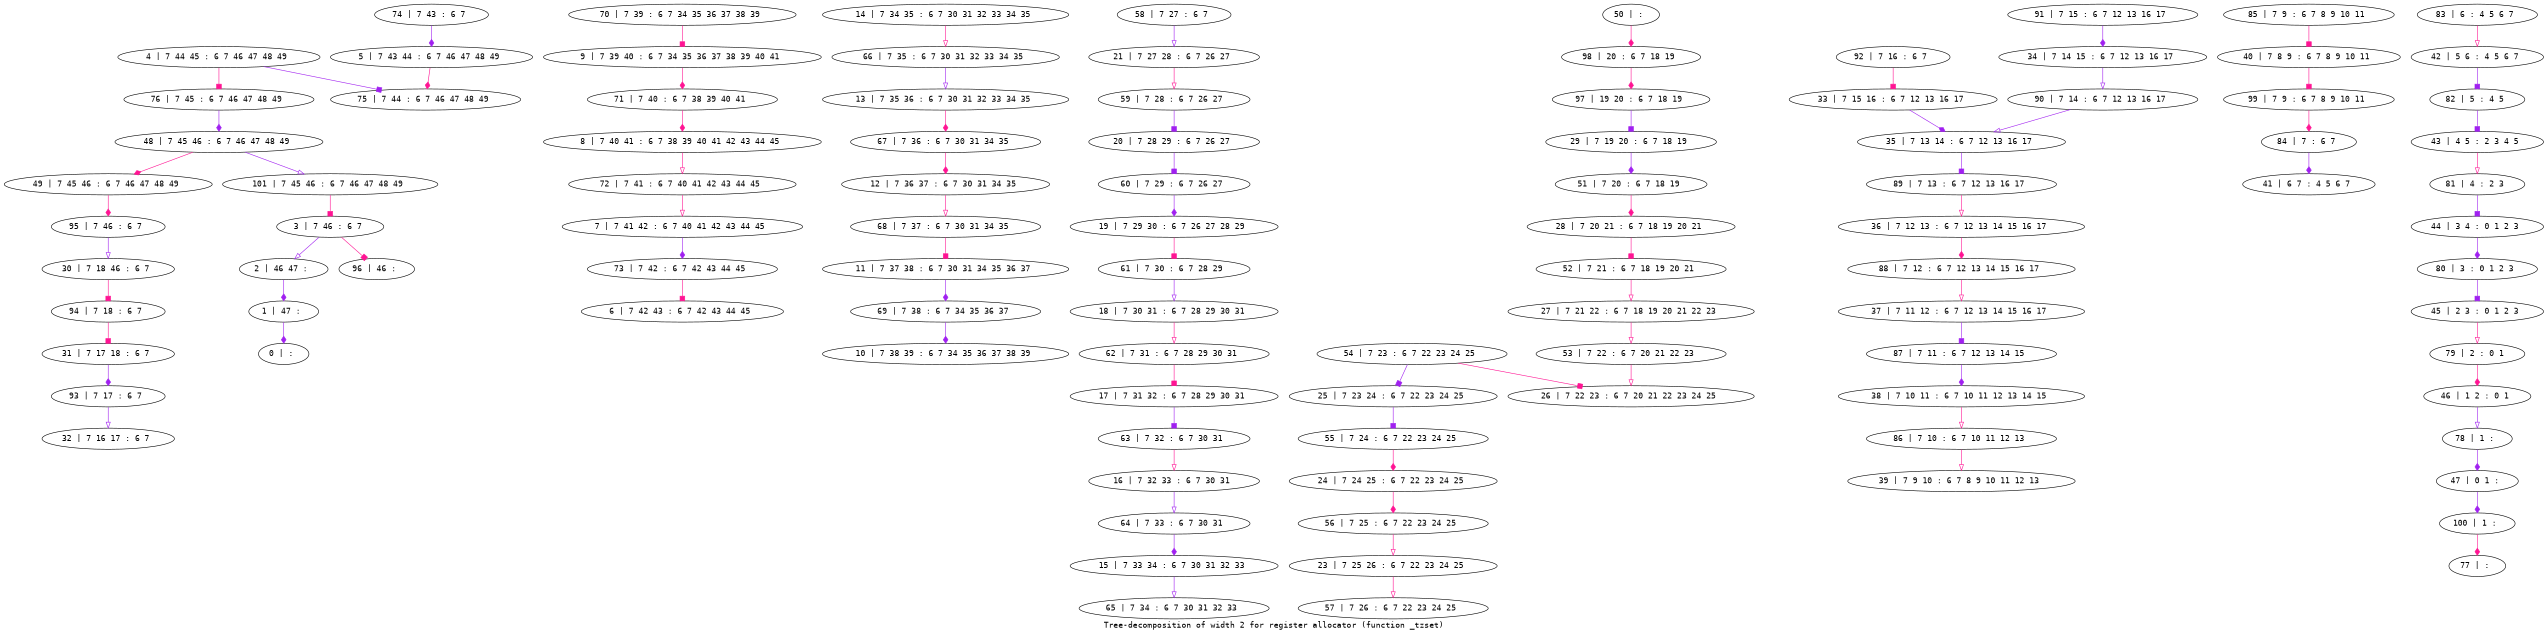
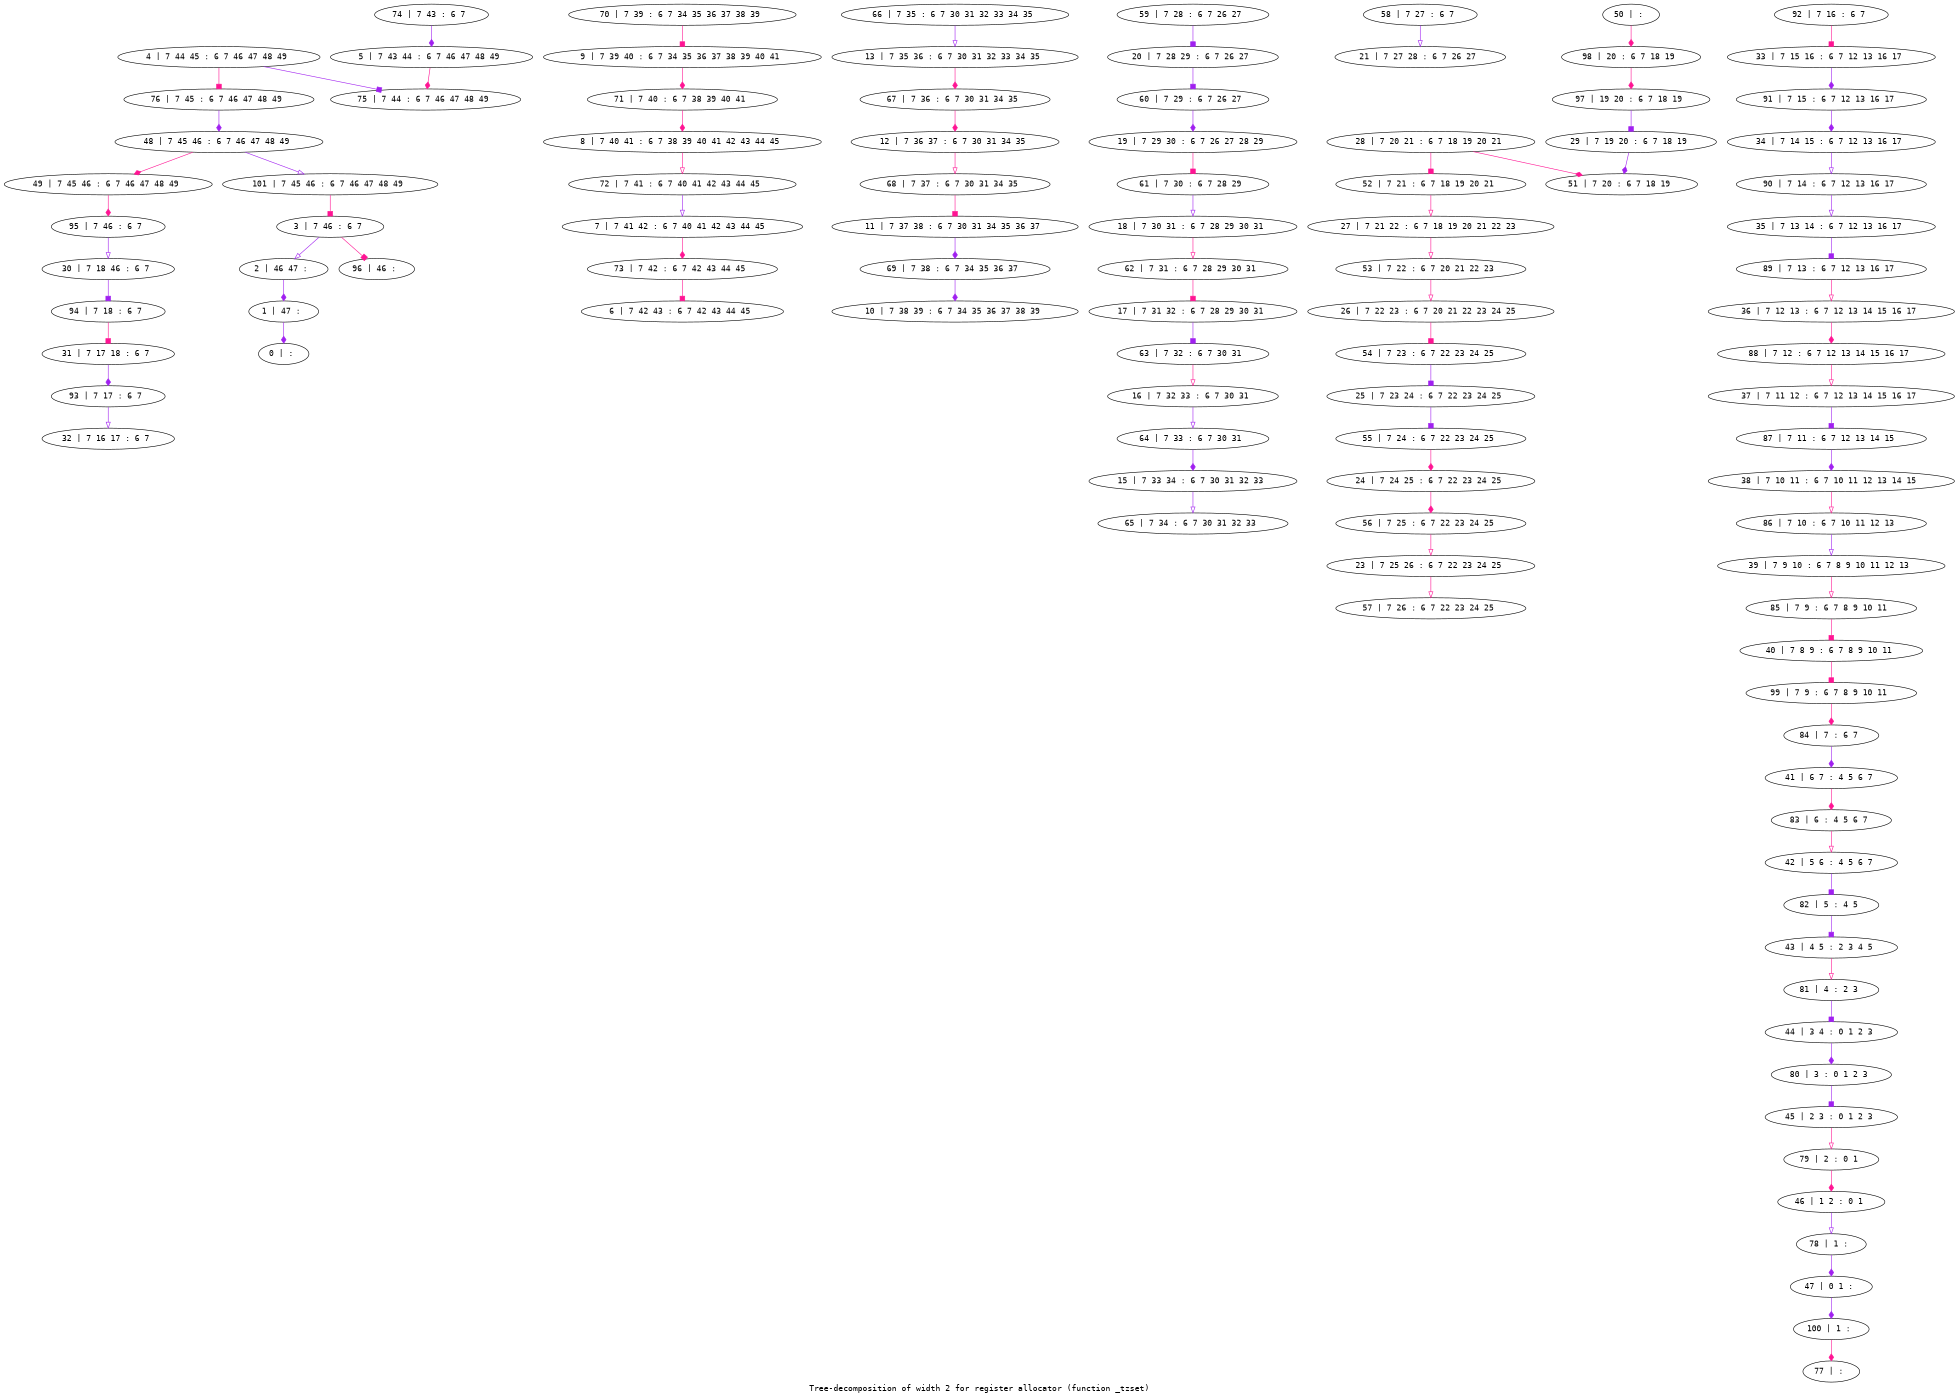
  digraph {
    fontname="DejaVu Sans Mono"
    label="Tree-decomposition of width 2 for register allocator (function _tzset)"
    node [fontname="DejaVu Sans Mono"]
    edge [arrowhead=diamond color=deeppink fontname="DejaVu Sans Mono"]
    n1 [label="0 | : "]
    n2 [label="1 | 47 : "]
    n3 [label="2 | 46 47 : "]
    n4 [label="3 | 7 46 : 6 7 "]
    n5 [label="96 | 46 : "]
    n6 [label="4 | 7 44 45 : 6 7 46 47 48 49 "]
    n7 [label="76 | 7 45 : 6 7 46 47 48 49 "]
    n8 [label="75 | 7 44 : 6 7 46 47 48 49 "]
    n9 [label="48 | 7 45 46 : 6 7 46 47 48 49 "]
    n10 [label="5 | 7 43 44 : 6 7 46 47 48 49 "]
    n11 [label="6 | 7 42 43 : 6 7 42 43 44 45 "]
    n12 [label="74 | 7 43 : 6 7 "]
    n13 [label="7 | 7 41 42 : 6 7 40 41 42 43 44 45 "]
    n14 [label="73 | 7 42 : 6 7 42 43 44 45 "]
    n15 [label="8 | 7 40 41 : 6 7 38 39 40 41 42 43 44 45 "]
    n16 [label="72 | 7 41 : 6 7 40 41 42 43 44 45 "]
    n17 [label="9 | 7 39 40 : 6 7 34 35 36 37 38 39 40 41 "]
    n18 [label="71 | 7 40 : 6 7 38 39 40 41 "]
    n19 [label="10 | 7 38 39 : 6 7 34 35 36 37 38 39 "]
    n20 [label="70 | 7 39 : 6 7 34 35 36 37 38 39 "]
    n21 [label="11 | 7 37 38 : 6 7 30 31 34 35 36 37 "]
    n22 [label="69 | 7 38 : 6 7 34 35 36 37 "]
    n23 [label="12 | 7 36 37 : 6 7 30 31 34 35 "]
    n24 [label="68 | 7 37 : 6 7 30 31 34 35 "]
    n25 [label="13 | 7 35 36 : 6 7 30 31 32 33 34 35 "]
    n26 [label="67 | 7 36 : 6 7 30 31 34 35 "]
-   n27 [label="14 | 7 34 35 : 6 7 30 31 32 33 34 35 "]
    n28 [label="66 | 7 35 : 6 7 30 31 32 33 34 35 "]
    n29 [label="15 | 7 33 34 : 6 7 30 31 32 33 "]
    n30 [label="65 | 7 34 : 6 7 30 31 32 33 "]
    n31 [label="16 | 7 32 33 : 6 7 30 31 "]
    n32 [label="64 | 7 33 : 6 7 30 31 "]
    n33 [label="17 | 7 31 32 : 6 7 28 29 30 31 "]
    n34 [label="63 | 7 32 : 6 7 30 31 "]
    n35 [label="18 | 7 30 31 : 6 7 28 29 30 31 "]
    n36 [label="62 | 7 31 : 6 7 28 29 30 31 "]
    n37 [label="19 | 7 29 30 : 6 7 26 27 28 29 "]
    n38 [label="61 | 7 30 : 6 7 28 29 "]
    n39 [label="20 | 7 28 29 : 6 7 26 27 "]
    n40 [label="60 | 7 29 : 6 7 26 27 "]
    n41 [label="21 | 7 27 28 : 6 7 26 27 "]
    n42 [label="59 | 7 28 : 6 7 26 27 "]
    n43 [label="58 | 7 27 : 6 7 "]
    n44 [label="23 | 7 25 26 : 6 7 22 23 24 25 "]
    n45 [label="57 | 7 26 : 6 7 22 23 24 25 "]
    n46 [label="24 | 7 24 25 : 6 7 22 23 24 25 "]
    n47 [label="56 | 7 25 : 6 7 22 23 24 25 "]
    n48 [label="25 | 7 23 24 : 6 7 22 23 24 25 "]
    n49 [label="55 | 7 24 : 6 7 22 23 24 25 "]
    n50 [label="26 | 7 22 23 : 6 7 20 21 22 23 24 25 "]
    n51 [label="54 | 7 23 : 6 7 22 23 24 25 "]
    n52 [label="27 | 7 21 22 : 6 7 18 19 20 21 22 23 "]
    n53 [label="53 | 7 22 : 6 7 20 21 22 23 "]
    n54 [label="28 | 7 20 21 : 6 7 18 19 20 21 "]
    n55 [label="52 | 7 21 : 6 7 18 19 20 21 "]
    n56 [label="29 | 7 19 20 : 6 7 18 19 "]
    n57 [label="51 | 7 20 : 6 7 18 19 "]
    n58 [label="30 | 7 18 46 : 6 7 "]
    n59 [label="94 | 7 18 : 6 7 "]
    n60 [label="31 | 7 17 18 : 6 7 "]
    n61 [label="93 | 7 17 : 6 7 "]
    n62 [label="32 | 7 16 17 : 6 7 "]
    n63 [label="92 | 7 16 : 6 7 "]
    n64 [label="33 | 7 15 16 : 6 7 12 13 16 17 "]
    n65 [label="91 | 7 15 : 6 7 12 13 16 17 "]
    n66 [label="34 | 7 14 15 : 6 7 12 13 16 17 "]
    n67 [label="90 | 7 14 : 6 7 12 13 16 17 "]
    n68 [label="35 | 7 13 14 : 6 7 12 13 16 17 "]
    n69 [label="89 | 7 13 : 6 7 12 13 16 17 "]
    n70 [label="36 | 7 12 13 : 6 7 12 13 14 15 16 17 "]
    n71 [label="88 | 7 12 : 6 7 12 13 14 15 16 17 "]
    n72 [label="37 | 7 11 12 : 6 7 12 13 14 15 16 17 "]
    n73 [label="87 | 7 11 : 6 7 12 13 14 15 "]
    n74 [label="38 | 7 10 11 : 6 7 10 11 12 13 14 15 "]
    n75 [label="86 | 7 10 : 6 7 10 11 12 13 "]
    n76 [label="39 | 7 9 10 : 6 7 8 9 10 11 12 13 "]
    n77 [label="85 | 7 9 : 6 7 8 9 10 11 "]
    n78 [label="40 | 7 8 9 : 6 7 8 9 10 11 "]
    n79 [label="99 | 7 9 : 6 7 8 9 10 11 "]
    n80 [label="84 | 7 : 6 7 "]
    n81 [label="41 | 6 7 : 4 5 6 7 "]
    n82 [label="83 | 6 : 4 5 6 7 "]
    n83 [label="42 | 5 6 : 4 5 6 7 "]
    n84 [label="82 | 5 : 4 5 "]
    n85 [label="43 | 4 5 : 2 3 4 5 "]
    n86 [label="81 | 4 : 2 3 "]
    n87 [label="44 | 3 4 : 0 1 2 3 "]
    n88 [label="80 | 3 : 0 1 2 3 "]
    n89 [label="45 | 2 3 : 0 1 2 3 "]
    n90 [label="79 | 2 : 0 1 "]
    n91 [label="46 | 1 2 : 0 1 "]
    n92 [label="78 | 1 : "]
    n93 [label="47 | 0 1 : "]
    n94 [label="100 | 1 : "]
    n95 [label="77 | : "]
    n96 [label="49 | 7 45 46 : 6 7 46 47 48 49 "]
    n97 [label="101 | 7 45 46 : 6 7 46 47 48 49 "]
    n98 [label="95 | 7 46 : 6 7 "]
    n99 [label="50 | : "]
    n100 [label="98 | 20 : 6 7 18 19 "]
    n101 [label="97 | 19 20 : 6 7 18 19 "]
    n2 -> n1 [color=purple]
    n3 -> n2 [color=purple]
    n4 -> n3 [arrowhead=onormal color=purple]
    n4 -> n5 [arrowhead=box]
    n6 -> n7 [arrowhead=box]
    n6 -> n8 [arrowhead=box color=purple]
    n7 -> n9 [color=purple]
    n9 -> n96
    n9 -> n97 [arrowhead=onormal color=purple]
    n10 -> n8
    n12 -> n10 [color=purple]
-   n13 -> n14 [color=purple]
+   n13 -> n14
    n14 -> n11 [arrowhead=box]
    n15 -> n16 [arrowhead=onormal]
-   n16 -> n13 [arrowhead=onormal]
+   n16 -> n13 [arrowhead=onormal color=purple]
    n17 -> n18
    n18 -> n15
    n20 -> n17 [arrowhead=box]
    n21 -> n22 [color=purple]
    n22 -> n19 [color=purple]
    n23 -> n24 [arrowhead=onormal]
    n24 -> n21 [arrowhead=box]
    n25 -> n26
    n26 -> n23
-   n27 -> n28 [arrowhead=onormal]
    n28 -> n25 [arrowhead=onormal color=purple]
    n29 -> n30 [arrowhead=onormal color=purple]
    n31 -> n32 [arrowhead=onormal color=purple]
    n32 -> n29 [color=purple]
    n33 -> n34 [arrowhead=box color=purple]
    n34 -> n31 [arrowhead=onormal]
    n35 -> n36 [arrowhead=onormal]
    n36 -> n33 [arrowhead=box]
    n37 -> n38 [arrowhead=box]
    n38 -> n35 [arrowhead=onormal color=purple]
    n39 -> n40 [arrowhead=box color=purple]
    n40 -> n37 [color=purple]
-   n41 -> n42 [arrowhead=onormal]
    n42 -> n39 [arrowhead=box color=purple]
    n43 -> n41 [arrowhead=onormal color=purple]
    n44 -> n45 [arrowhead=onormal]
    n46 -> n47
    n47 -> n44 [arrowhead=onormal]
    n48 -> n49 [arrowhead=box color=purple]
    n49 -> n46
-   n51 -> n50 [arrowhead=box]
+   n50 -> n51 [arrowhead=box]
    n51 -> n48 [arrowhead=box color=purple]
    n52 -> n53 [arrowhead=onormal]
    n53 -> n50 [arrowhead=onormal]
    n54 -> n55 [arrowhead=box]
    n55 -> n52 [arrowhead=onormal]
    n56 -> n57 [color=purple]
-   n57 -> n54
-   n58 -> n59 [arrowhead=box]
+   n54 -> n57
+   n58 -> n59 [arrowhead=box color=purple]
    n59 -> n60 [arrowhead=box]
    n60 -> n61 [color=purple]
    n61 -> n62 [arrowhead=onormal color=purple]
    n63 -> n64 [arrowhead=box]
-   n64 -> n68 [color=purple]
+   n64 -> n65 [color=purple]
    n65 -> n66 [color=purple]
    n66 -> n67 [arrowhead=onormal color=purple]
    n67 -> n68 [arrowhead=onormal color=purple]
    n68 -> n69 [arrowhead=box color=purple]
    n69 -> n70 [arrowhead=onormal]
    n70 -> n71
    n71 -> n72 [arrowhead=onormal]
    n72 -> n73 [arrowhead=box color=purple]
    n73 -> n74 [color=purple]
    n74 -> n75 [arrowhead=onormal]
-   n75 -> n76 [arrowhead=onormal]
+   n75 -> n76 [arrowhead=onormal color=purple]
+   n76 -> n77 [arrowhead=onormal]
    n77 -> n78 [arrowhead=box]
    n78 -> n79 [arrowhead=box]
    n79 -> n80
    n80 -> n81 [color=purple]
+   n81 -> n82
    n82 -> n83 [arrowhead=onormal]
    n83 -> n84 [arrowhead=box color=purple]
    n84 -> n85 [arrowhead=box color=purple]
    n85 -> n86 [arrowhead=onormal]
    n86 -> n87 [arrowhead=box color=purple]
    n87 -> n88 [color=purple]
    n88 -> n89 [arrowhead=box color=purple]
    n89 -> n90 [arrowhead=onormal]
    n90 -> n91
    n91 -> n92 [arrowhead=onormal color=purple]
    n92 -> n93 [color=purple]
    n93 -> n94 [color=purple]
    n94 -> n95
    n96 -> n98
    n97 -> n4 [arrowhead=box]
    n98 -> n58 [arrowhead=onormal color=purple]
    n99 -> n100
    n100 -> n101
    n101 -> n56 [arrowhead=box color=purple]
  }
